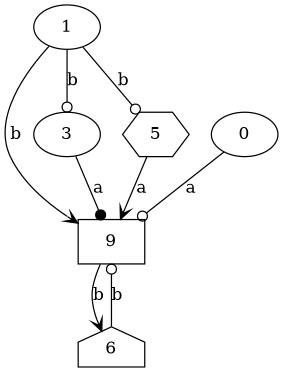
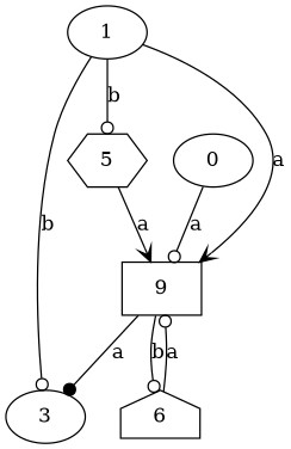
  strict digraph {
    node [shape=ellipse]
    edge [arrowhead=odot]
    1
    n2 [label=9 shape=box]
    3
    5 [shape=hexagon]
    6 [shape=house]
    0
-   1 -> n2 [arrowhead=vee label=b]
+   1 -> n2 [arrowhead=vee label=a]
    1 -> 3 [label=b]
    1 -> 5 [label=b]
-   n2 -> 6 [arrowhead=vee label=b]
-   3 -> n2 [arrowhead=dot label=a]
+   n2 -> 6 [label=b]
+   n2 -> 3 [arrowhead=dot label=a]
    5 -> n2 [arrowhead=vee label=a]
-   6 -> n2 [label=b]
+   6 -> n2 [label=a]
    0 -> n2 [label=a]
  }
